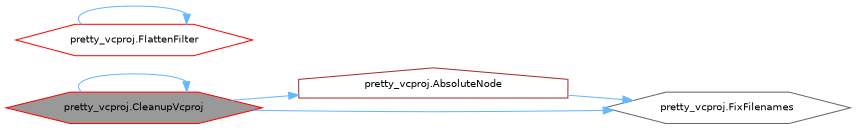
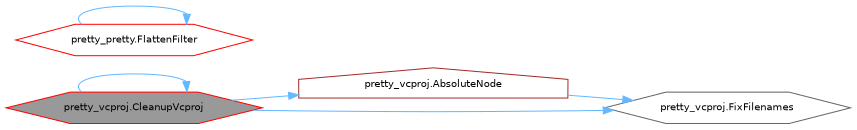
  digraph {
    rankdir=LR
    node [color=red fillcolor=white fontname=Helvetica fontsize=10 shape=hexagon style=filled]
    edge [color=steelblue1 fontname=Helvetica fontsize=10 labelfontname=Helvetica labelfontsize=10 style=solid]
    n1 [fillcolor=grey60 fontcolor=black height=0.2 label="pretty_vcproj.CleanupVcproj" width=0.4]
    n2 [color=brown height=0.2 label="pretty_vcproj.AbsoluteNode" shape=house width=0.4]
    n3 [color=gray40 height=0.2 label="pretty_vcproj.FixFilenames" width=0.4]
-   n4 [height=0.2 label="pretty_vcproj.FlattenFilter" width=0.4]
+   n4 [height=0.2 label="pretty_pretty.FlattenFilter" width=0.4]
    n1 -> n1
    n1 -> n2
    n1 -> n3
    n2 -> n3
    n4 -> n4
  }
